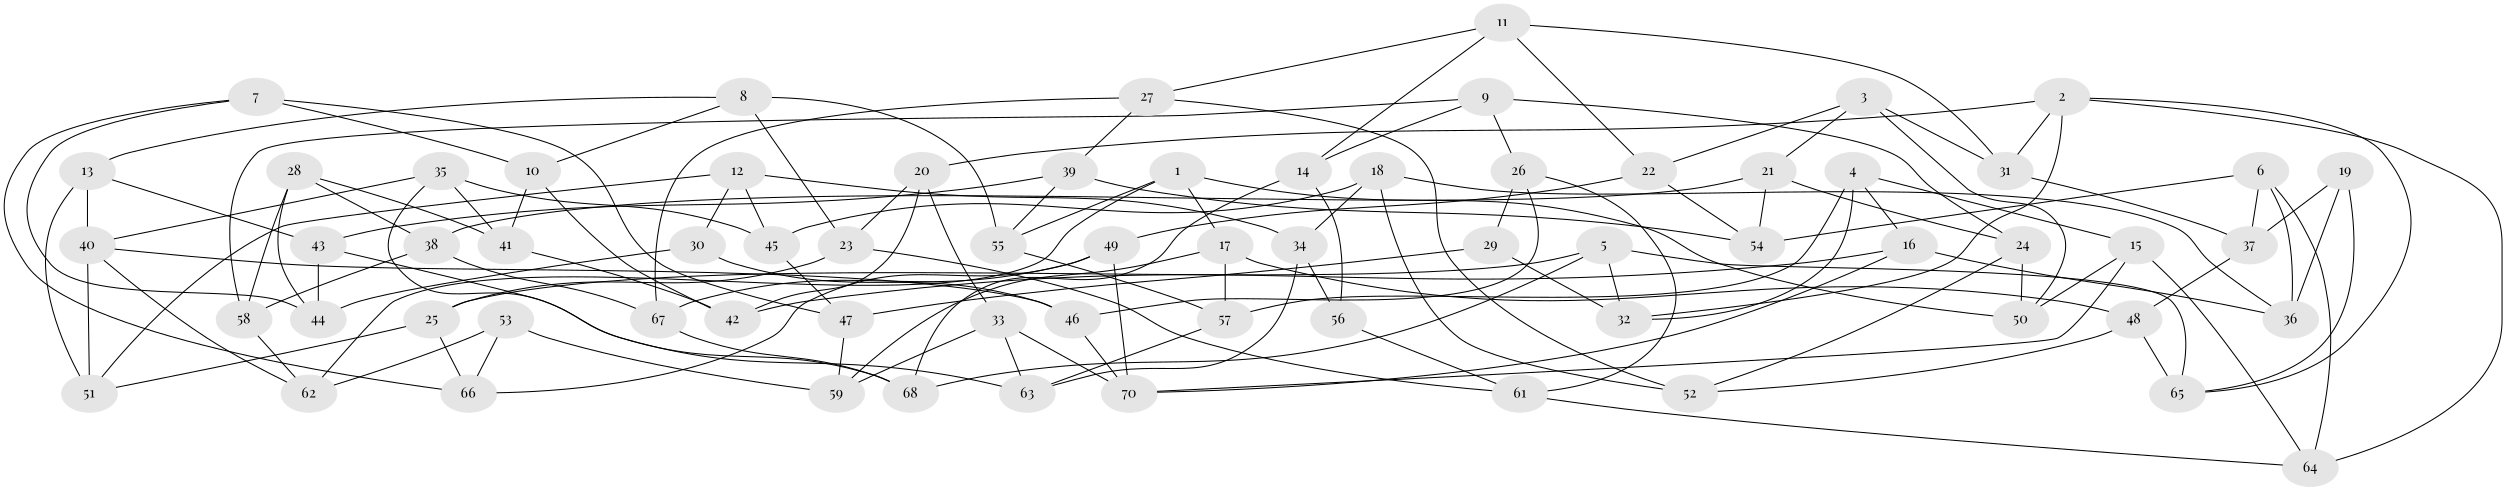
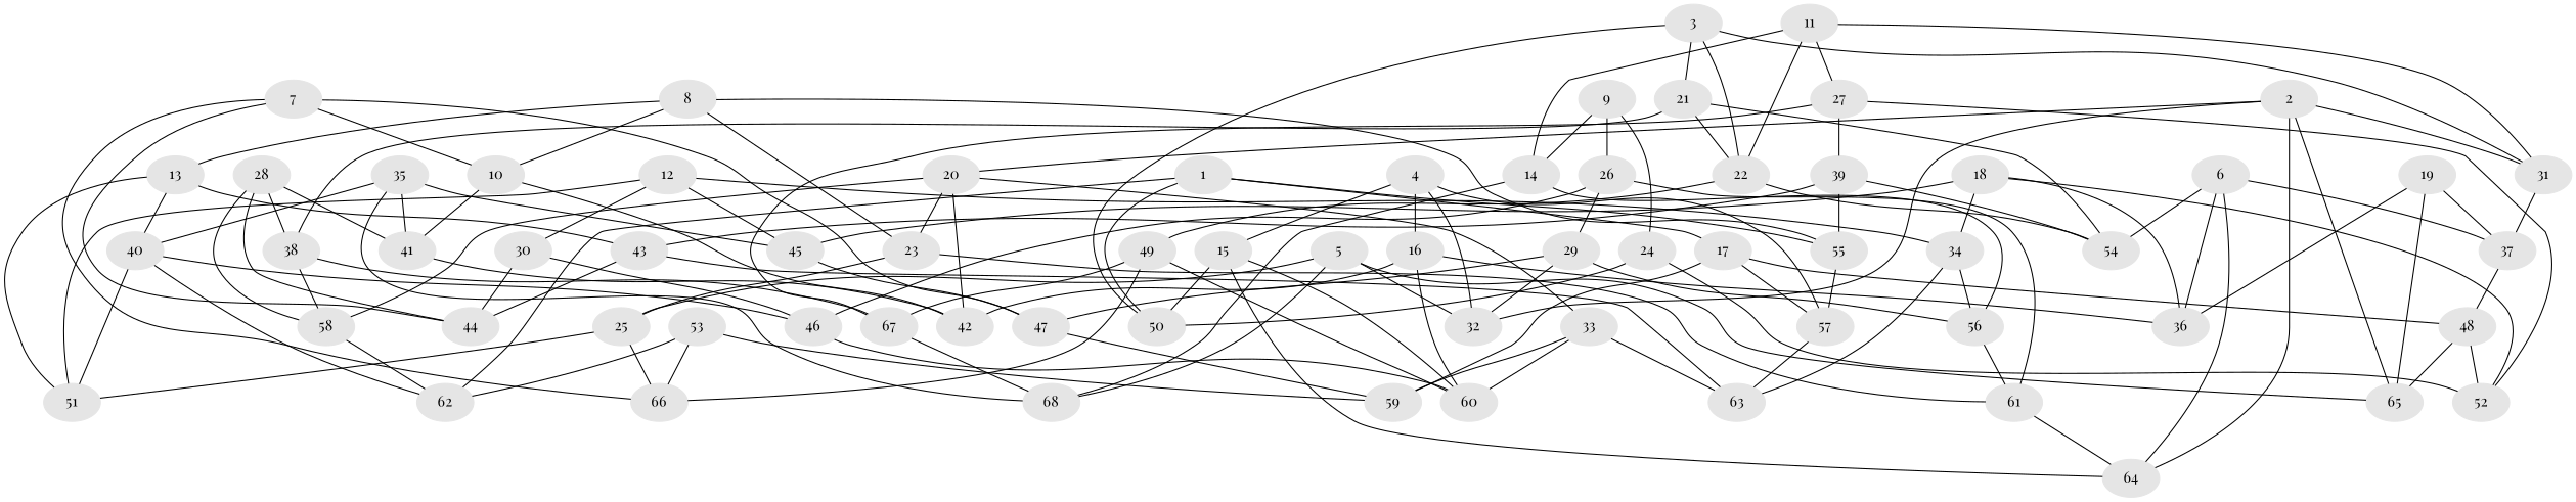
  graph {
    fontname="Playfair Display"
    node [color=gray90 fontname="Playfair Display" style=filled]
    edge [fontname="Playfair Display"]
    1
    17
    50
    55
    62
    57
    48
    59
    2
    20
    32
    64
    65
    31
    23
    42
    33
    3
    21
    22
    54
    24
    38
    49
    37
    4
    15
    16
-   60 [label=70]
+   60
    36
    63
    5
    25
    68
    66
    51
    6
    7
    10
    44
    47
    41
    8
    13
    43
    40
    61
    9
    14
    26
    58
    56
    52
    29
    46
    11
    27
    39
    67
    12
    30
    34
    45
    53
    18
    19
    28
    35
    1 -- 17
    1 -- 50
    1 -- 55
    1 -- 62
    17 -- 57
    17 -- 48
    17 -- 59
    55 -- 57
    57 -- 63
    48 -- 65
    48 -- 52
    2 -- 20
    2 -- 32
    2 -- 64
    2 -- 65
    2 -- 31
    20 -- 23
    20 -- 42
    20 -- 33
    31 -- 37
    23 -- 25
    23 -- 61
    33 -- 59
    33 -- 60
    33 -- 63
    3 -- 50
    3 -- 31
    3 -- 21
    3 -- 22
    21 -- 54
-   21 -- 24
+   21 -- 22
    21 -- 38
    22 -- 54
    22 -- 49
    24 -- 50
    24 -- 52
    38 -- 58
    38 -- 67
    49 -- 60
    49 -- 66
    49 -- 67
    37 -- 48
    4 -- 57
    4 -- 32
    4 -- 15
    4 -- 16
    15 -- 50
    15 -- 64
    15 -- 60
    16 -- 42
    16 -- 60
    16 -- 36
    5 -- 32
    5 -- 65
    5 -- 25
    5 -- 68
    25 -- 66
    25 -- 51
    6 -- 64
    6 -- 54
    6 -- 37
    6 -- 36
    7 -- 66
    7 -- 10
    7 -- 44
    7 -- 47
    10 -- 42
    10 -- 41
    47 -- 59
    41 -- 42
    8 -- 55
    8 -- 23
    8 -- 10
    8 -- 13
    13 -- 51
    13 -- 43
    13 -- 40
    43 -- 63
    43 -- 44
    40 -- 62
    40 -- 51
    40 -- 46
    61 -- 64
    9 -- 24
    9 -- 14
    9 -- 26
-   9 -- 58
+   20 -- 58
    14 -- 68
    14 -- 56
    26 -- 61
    26 -- 29
    26 -- 46
    58 -- 62
    56 -- 61
    29 -- 32
    29 -- 47
+   29 -- 56
    46 -- 60
    11 -- 31
    11 -- 22
    11 -- 14
    11 -- 27
    27 -- 52
    27 -- 39
    27 -- 67
    39 -- 55
    39 -- 54
    39 -- 43
    67 -- 68
    12 -- 51
    12 -- 30
    12 -- 34
    12 -- 45
    30 -- 44
    30 -- 46
    34 -- 63
    34 -- 56
    45 -- 47
    53 -- 62
    53 -- 59
    53 -- 66
    18 -- 36
    18 -- 52
    18 -- 34
    18 -- 45
    19 -- 65
    19 -- 37
    19 -- 36
    28 -- 38
    28 -- 44
    28 -- 41
    28 -- 58
    35 -- 68
    35 -- 41
    35 -- 40
    35 -- 45
  }
